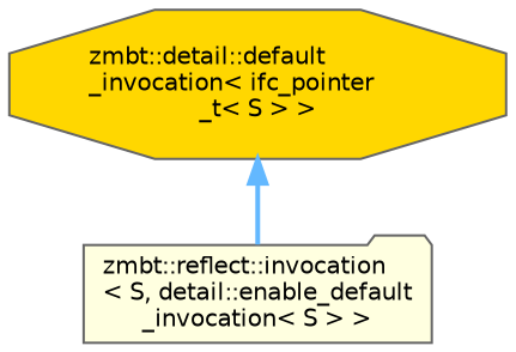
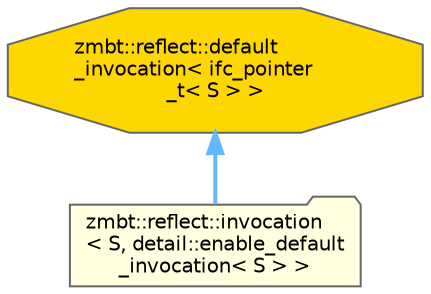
  digraph {
    node [color=gray40 fontname=Helvetica fontsize=10 style=filled]
    n1 [fillcolor=lightyellow fontcolor=black height=0.2 label="zmbt::reflect::invocation\l\< S, detail::enable_default\l_invocation\< S \> \>" shape=folder width=0.4]
-   n2 [fillcolor=gold height=0.2 label="zmbt::detail::default\l_invocation\< ifc_pointer\l_t\< S \> \>" shape=octagon width=0.4]
+   n2 [fillcolor=gold height=0.2 label="zmbt::reflect::default\l_invocation\< ifc_pointer\l_t\< S \> \>" shape=octagon width=0.4]
    n2 -> n1 [color=steelblue1 dir=back fontname=Helvetica fontsize=10 labelfontname=Helvetica labelfontsize=10 style=bold]
  }
